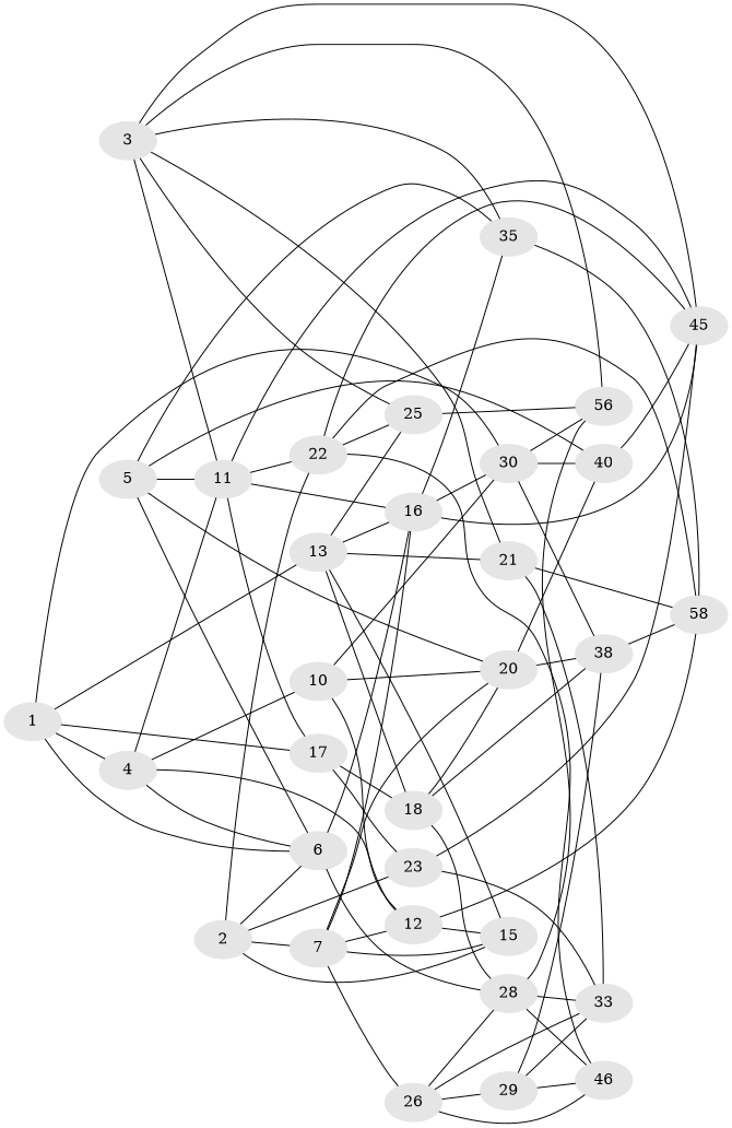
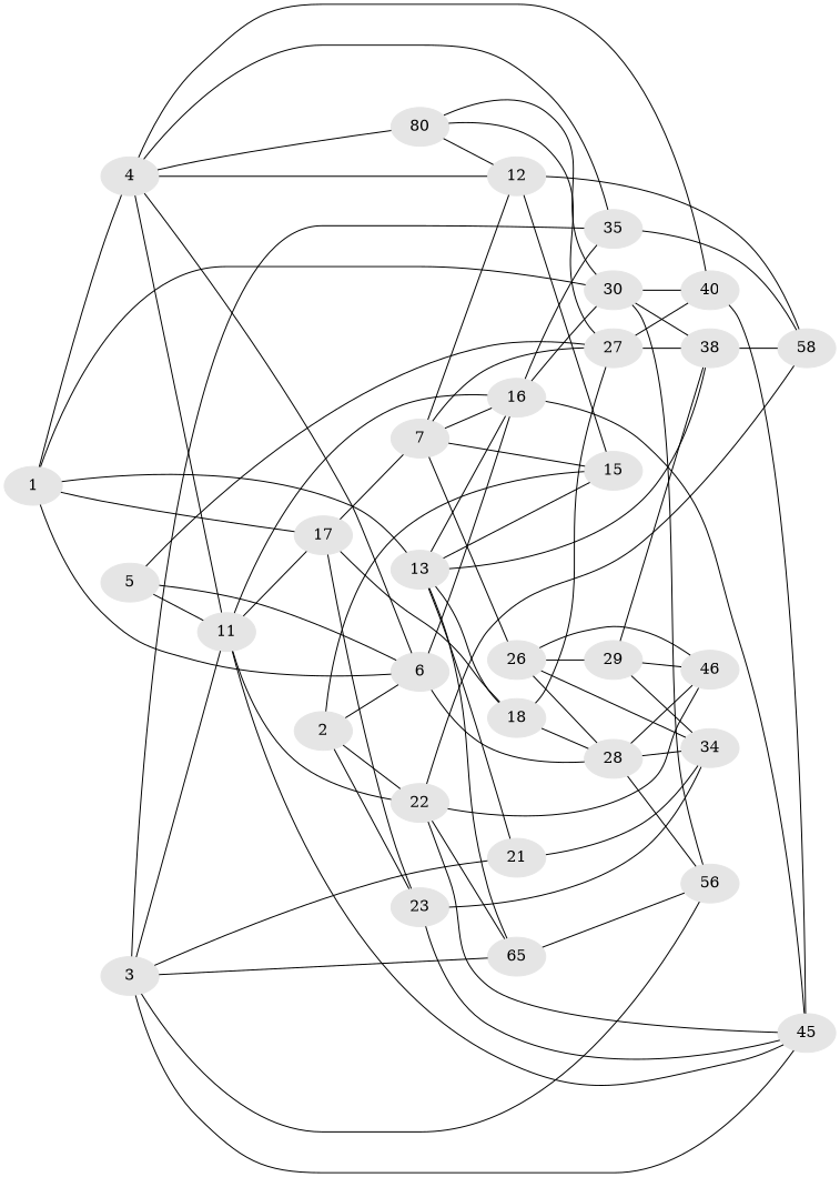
  graph {
    rankdir=LR
    node [color=gray90 style=filled]
    1 [super="+9"]
    4 [super="+8"]
    6 [super="+49"]
    13 [super="+32"]
    17 [super="+54"]
    30 [super="+37"]
    11 [super="+31"]
-   10
+   10 [label=80]
    12 [super="+19"]
    40
    16 [super="+41"]
    28 [super="+36"]
    15 [super="+42"]
    21
-   25
+   25 [label=65]
    18 [super="+34"]
    23
    n18 [label=56]
    38 [super="+43"]
    45 [super="+47"]
    2 [super="+27"]
    7 [super="+39"]
    22 [super="+44"]
-   20 [super="+24"]
+   20 [super="+24" label=27]
    26 [super="+48"]
    n26 [label=58 super="+53"]
    46
-   33 [super="+50"]
+   33 [super="+50" label=34]
    3 [super="+14"]
    35
    5
    29
    1 -- 4
    1 -- 6
    1 -- 13
    1 -- 17
    1 -- 30
    4 -- 6
    4 -- 11
    4 -- 10
    4 -- 12
-   5 -- 40
+   4 -- 40
    6 -- 16
    6 -- 28
    13 -- 16
    13 -- 15
    13 -- 21
    13 -- 25
    13 -- 18
    17 -- 18 [weight=2]
    17 -- 23
    30 -- 40
    30 -- n18
    30 -- 38
    11 -- 17
    11 -- 16
    11 -- 45
    11 -- 22
    10 -- 30
    10 -- 12
    10 -- 20
    12 -- 15 [weight=2]
    12 -- n26
    40 -- 45
    16 -- 30
    16 -- 45
    16 -- 35
    28 -- n18
    28 -- 46
    28 -- 33
-   21 -- n26
    21 -- 33
    25 -- n18
    18 -- 28
-   18 -- 38
+   13 -- 38
    18 -- 20
    23 -- 45
    23 -- 33
    38 -- n26 [weight=2]
    2 -- 6
    2 -- 15 [weight=2]
    2 -- 23
-   2 -- 7
+   17 -- 7
    2 -- 22
    7 -- 12
    7 -- 16
    7 -- 15
    7 -- 20
    7 -- 26
    22 -- 25
    22 -- 45
    22 -- n26
    22 -- 46
    20 -- 40
    20 -- 38
    26 -- 28
    26 -- 46
    26 -- 33 [weight=2]
    26 -- 29
    3 -- 11
    3 -- 21
    3 -- 25
    3 -- n18
    3 -- 45
    3 -- 35
    35 -- n26
    5 -- 6
    5 -- 11
    5 -- 20
-   5 -- 35
+   4 -- 35
    29 -- 38
    29 -- 46
    29 -- 33
  }
